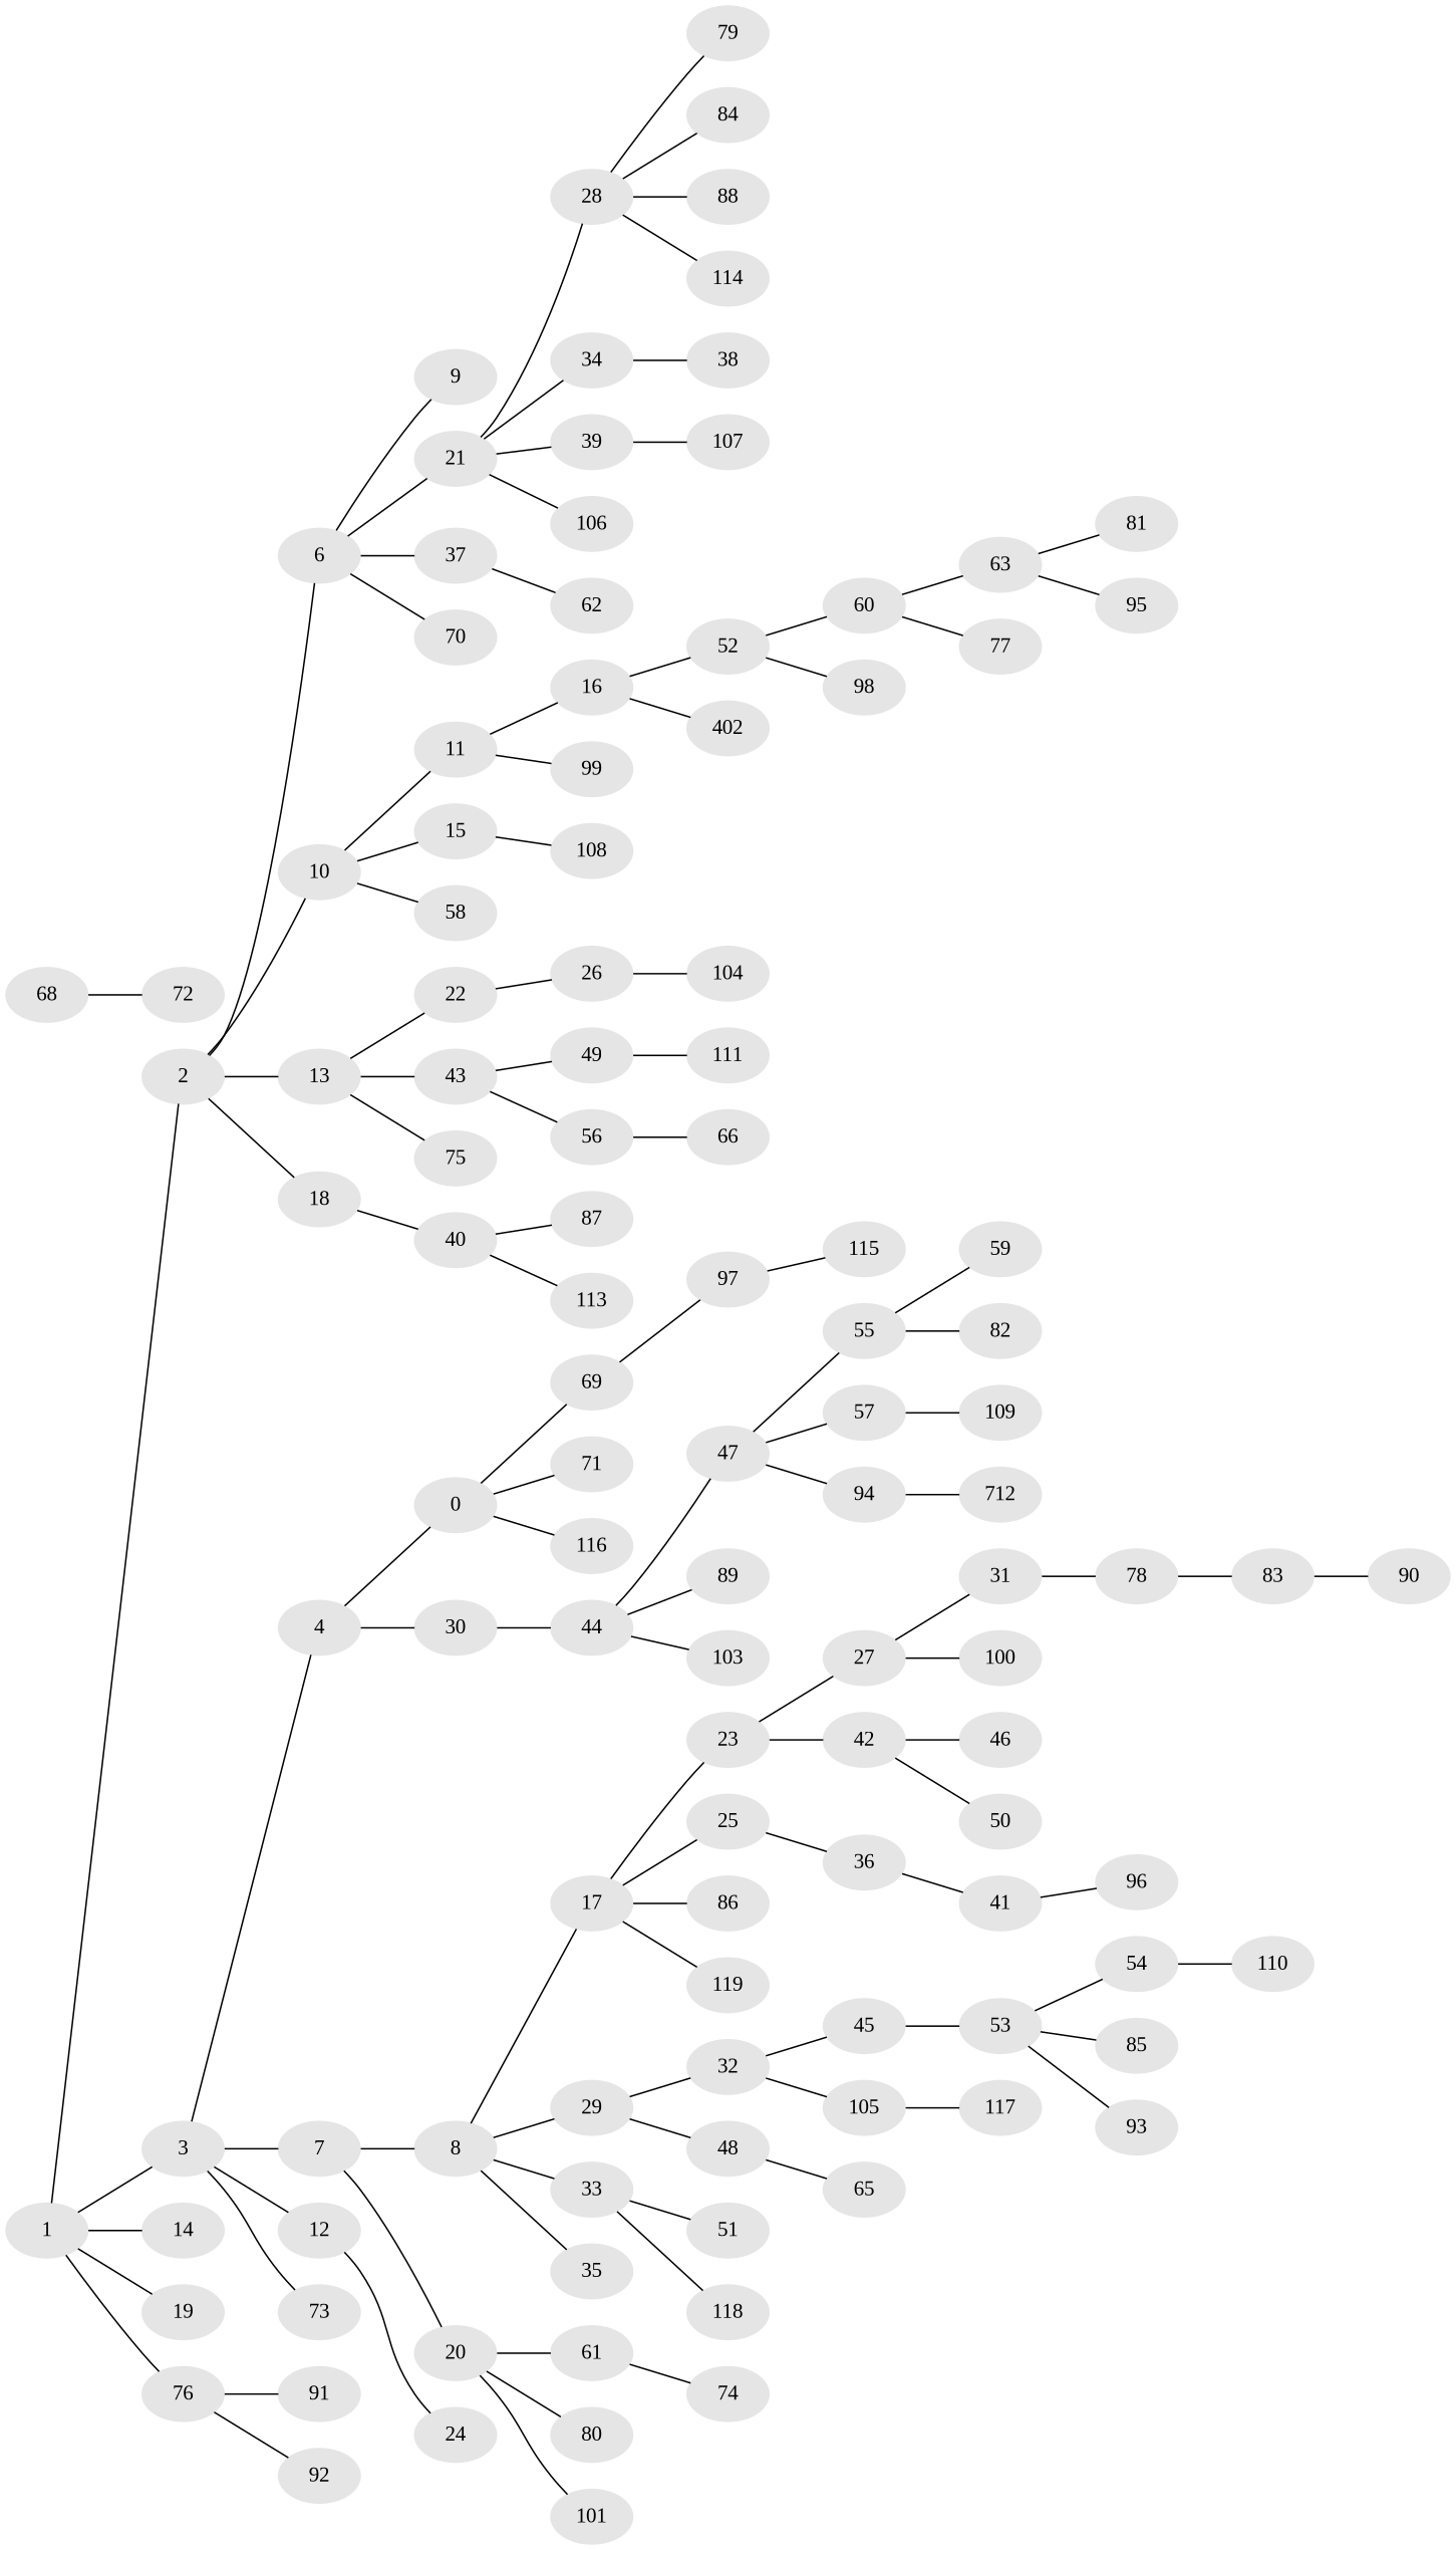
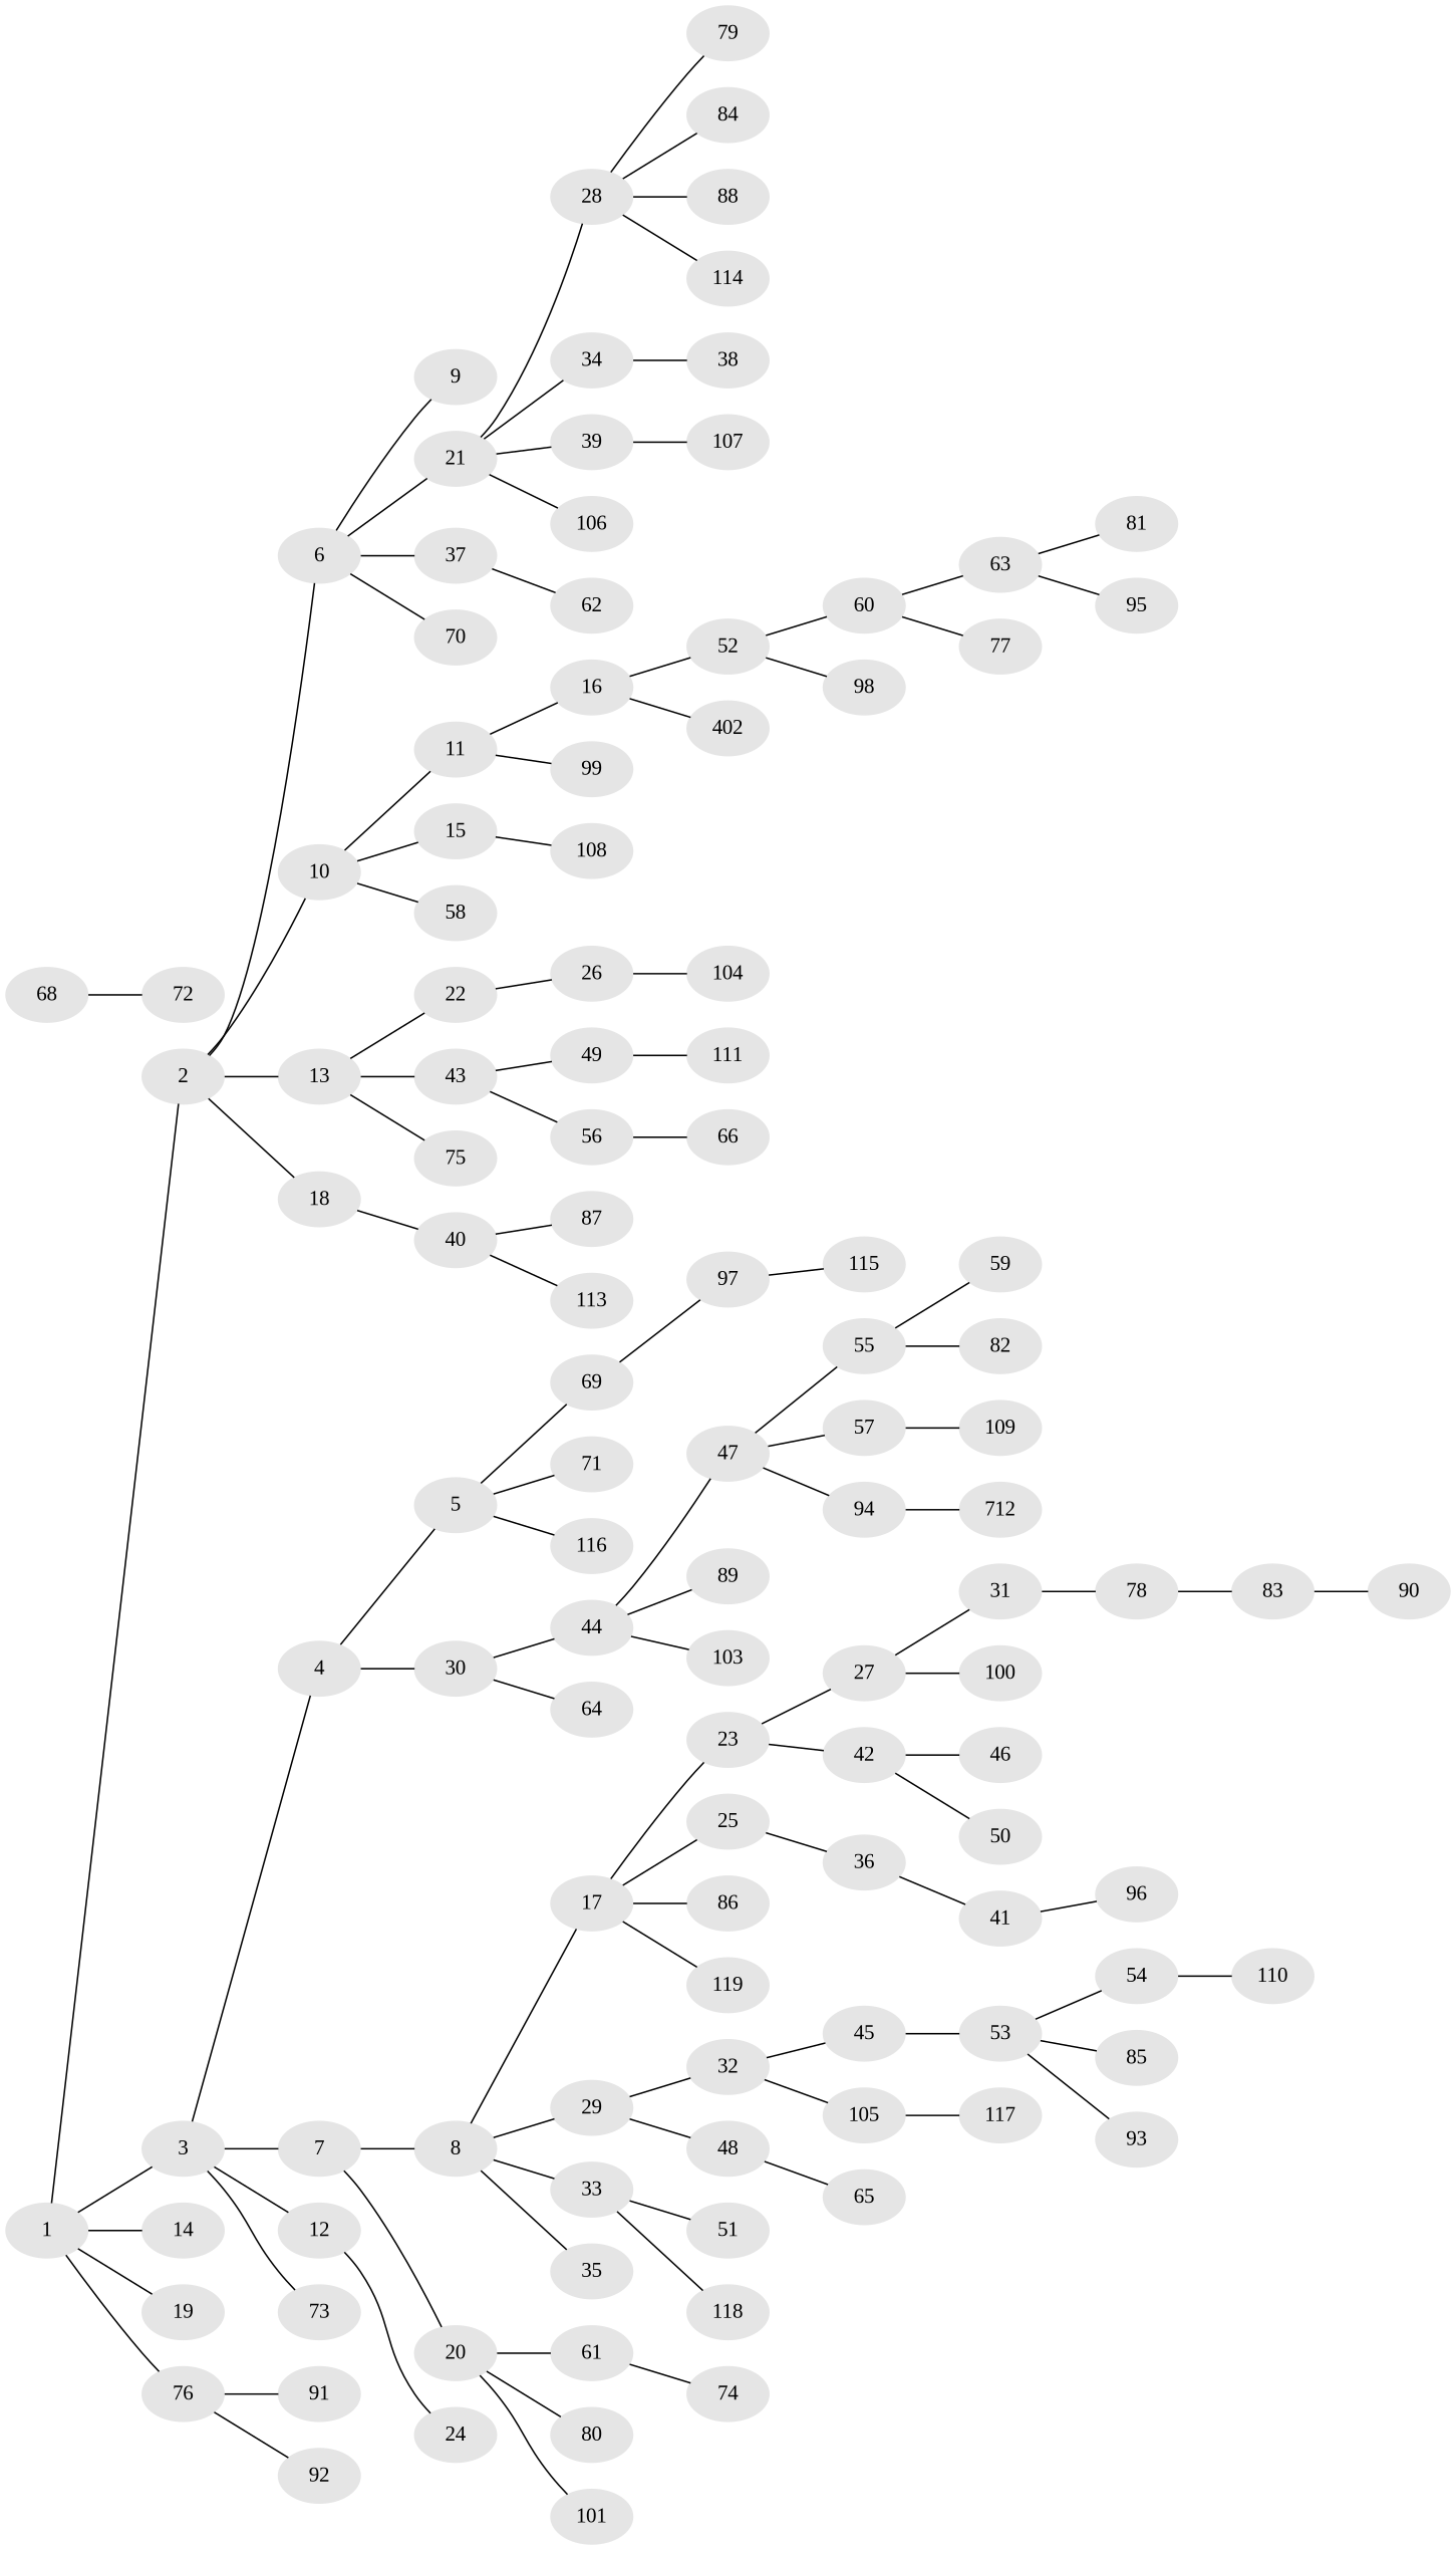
  graph {
    fontname="Liberation Serif"
    rankdir=LR
    node [color=gray90 fontname="Liberation Serif" style=filled]
    edge [fontname="Liberation Serif"]
    1
    2
    3
    14
    19
    76
    6
    10
    13
    18
    4
    7
    12
    73
    91
    92
    9
    21
    37
    70
    11
    15
    58
    22
    43
    75
    40
-   5 [label=0]
+   5
    30
    8
    20
    24
    69
    71
    116
    44
+   64
    97
    28
    34
    39
    106
    62
    17
    29
    33
    35
    61
    80
    101
    23
    25
    86
    119
    32
    48
    51
    118
    16
    99
    108
    52
    n63 [label=402]
    26
    49
    56
    111
    60
    98
    27
    42
    36
    87
    113
    74
    79
    84
    88
    114
    38
    107
    104
    31
    100
    46
    50
    41
    78
    45
    105
    65
    47
    89
    103
    83
    53
    117
    96
    66
    55
    57
    94
    54
    85
    93
    59
    82
    109
    n109 [label=712]
    63
    77
    110
    81
    95
    68
    72
    115
    90
    1 -- 2
    1 -- 3
    1 -- 14
    1 -- 19
    1 -- 76
    2 -- 6
    2 -- 10
    2 -- 13
    2 -- 18
    3 -- 4
    3 -- 7
    3 -- 12
    3 -- 73
    76 -- 91
    76 -- 92
    6 -- 9
    6 -- 21
    6 -- 37
    6 -- 70
    10 -- 11
    10 -- 15
    10 -- 58
    13 -- 22
    13 -- 43
    13 -- 75
    18 -- 40
    4 -- 5
    4 -- 30
    7 -- 8
    7 -- 20
    12 -- 24
    21 -- 28
    21 -- 34
    21 -- 39
    21 -- 106
    37 -- 62
    11 -- 16
    11 -- 99
    15 -- 108
    22 -- 26
    43 -- 49
    43 -- 56
    40 -- 87
    40 -- 113
    5 -- 69
    5 -- 71
    5 -- 116
    30 -- 44
+   30 -- 64
    8 -- 17
    8 -- 29
    8 -- 33
    8 -- 35
    20 -- 61
    20 -- 80
    20 -- 101
    69 -- 97
    44 -- 47
    44 -- 89
    44 -- 103
    97 -- 115
    28 -- 79
    28 -- 84
    28 -- 88
    28 -- 114
    34 -- 38
    39 -- 107
    17 -- 23
    17 -- 25
    17 -- 86
    17 -- 119
    29 -- 32
    29 -- 48
    33 -- 51
    33 -- 118
    61 -- 74
    23 -- 27
    23 -- 42
    25 -- 36
    32 -- 45
    32 -- 105
    48 -- 65
    16 -- 52
    16 -- n63
    52 -- 60
    52 -- 98
    26 -- 104
    49 -- 111
    56 -- 66
    60 -- 63
    60 -- 77
    27 -- 31
    27 -- 100
    42 -- 46
    42 -- 50
    36 -- 41
    31 -- 78
    41 -- 96
    78 -- 83
    45 -- 53
    105 -- 117
    47 -- 55
    47 -- 57
    47 -- 94
    83 -- 90
    53 -- 54
    53 -- 85
    53 -- 93
    55 -- 59
    55 -- 82
    57 -- 109
    94 -- n109
    54 -- 110
    63 -- 81
    63 -- 95
    68 -- 72
  }
